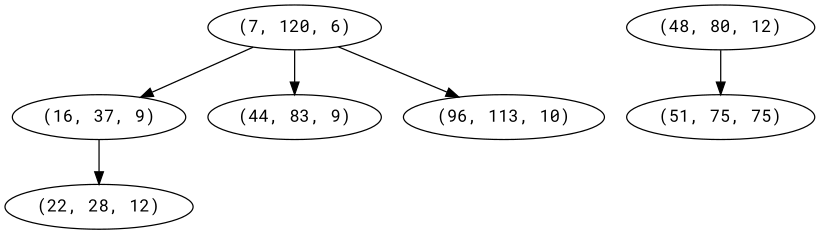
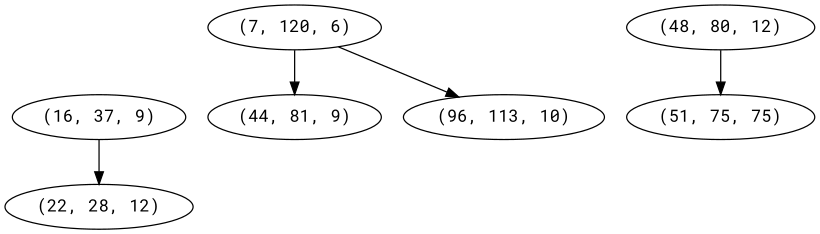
  digraph {
    fontname="Roboto Mono"
    node [fontname="Roboto Mono"]
    edge [fontname="Roboto Mono"]
    "(7, 120, 6)"
    "(16, 37, 9)"
-   "(44, 83, 9)"
+   "(44, 83, 9)" [label="(44, 81, 9)"]
    n4 [label="(96, 113, 10)"]
    "(22, 28, 12)"
    n6 [label="(51, 75, 75)"]
    "(48, 80, 12)"
-   "(7, 120, 6)" -> "(16, 37, 9)"
    "(7, 120, 6)" -> "(44, 83, 9)"
    "(7, 120, 6)" -> n4
    "(16, 37, 9)" -> "(22, 28, 12)"
    "(48, 80, 12)" -> n6
  }
